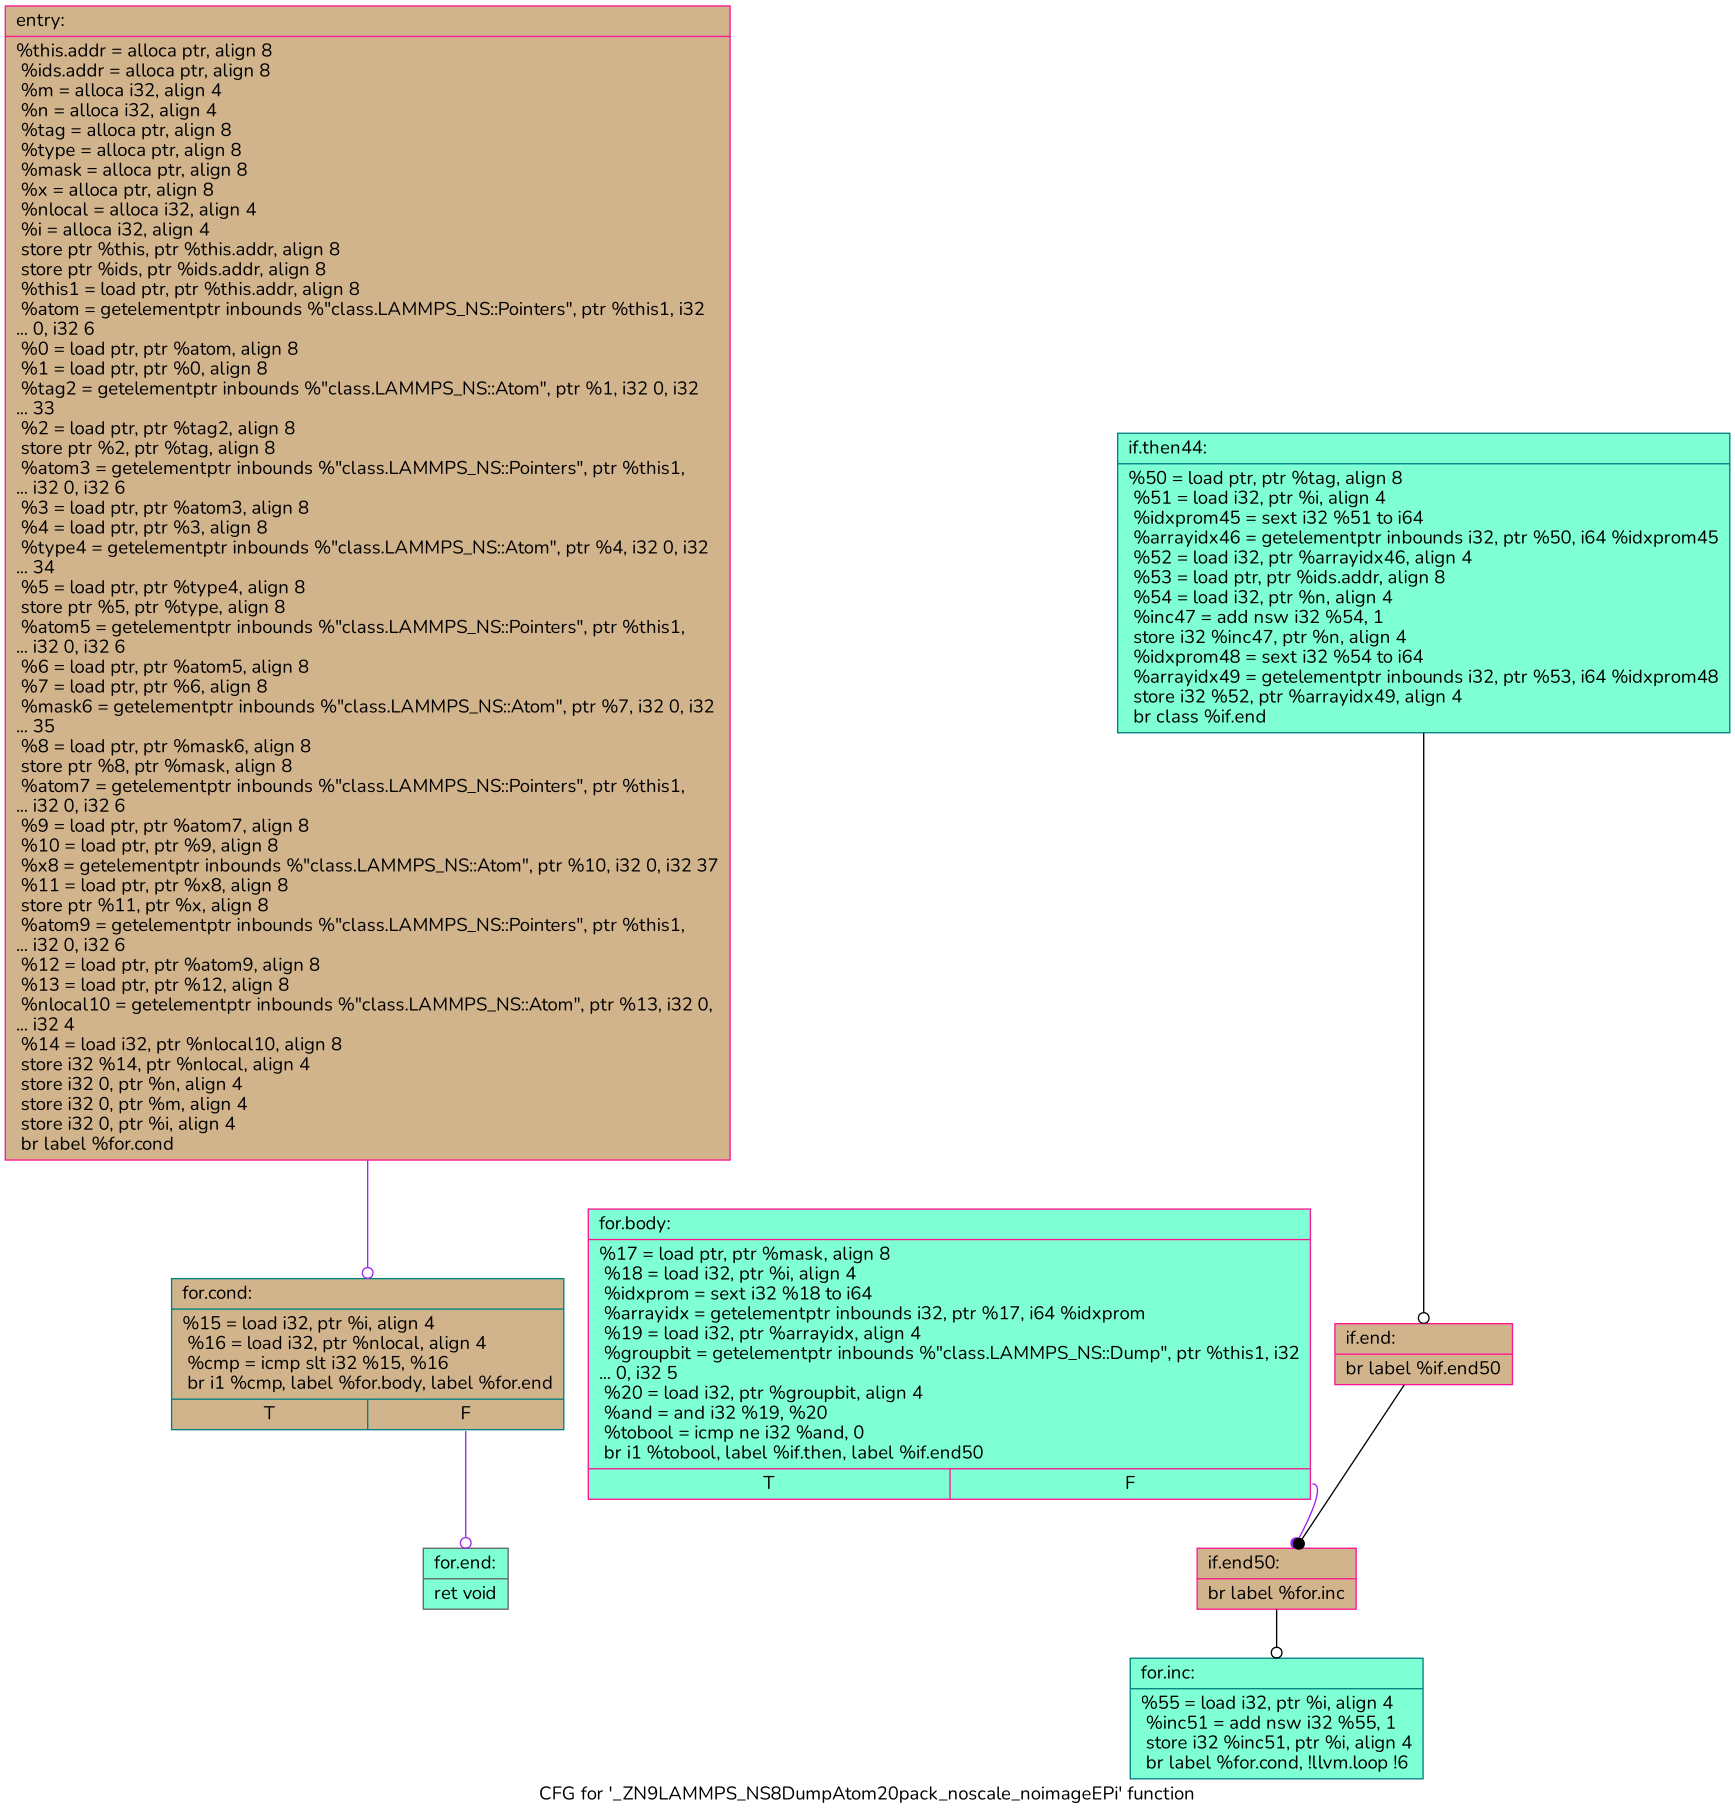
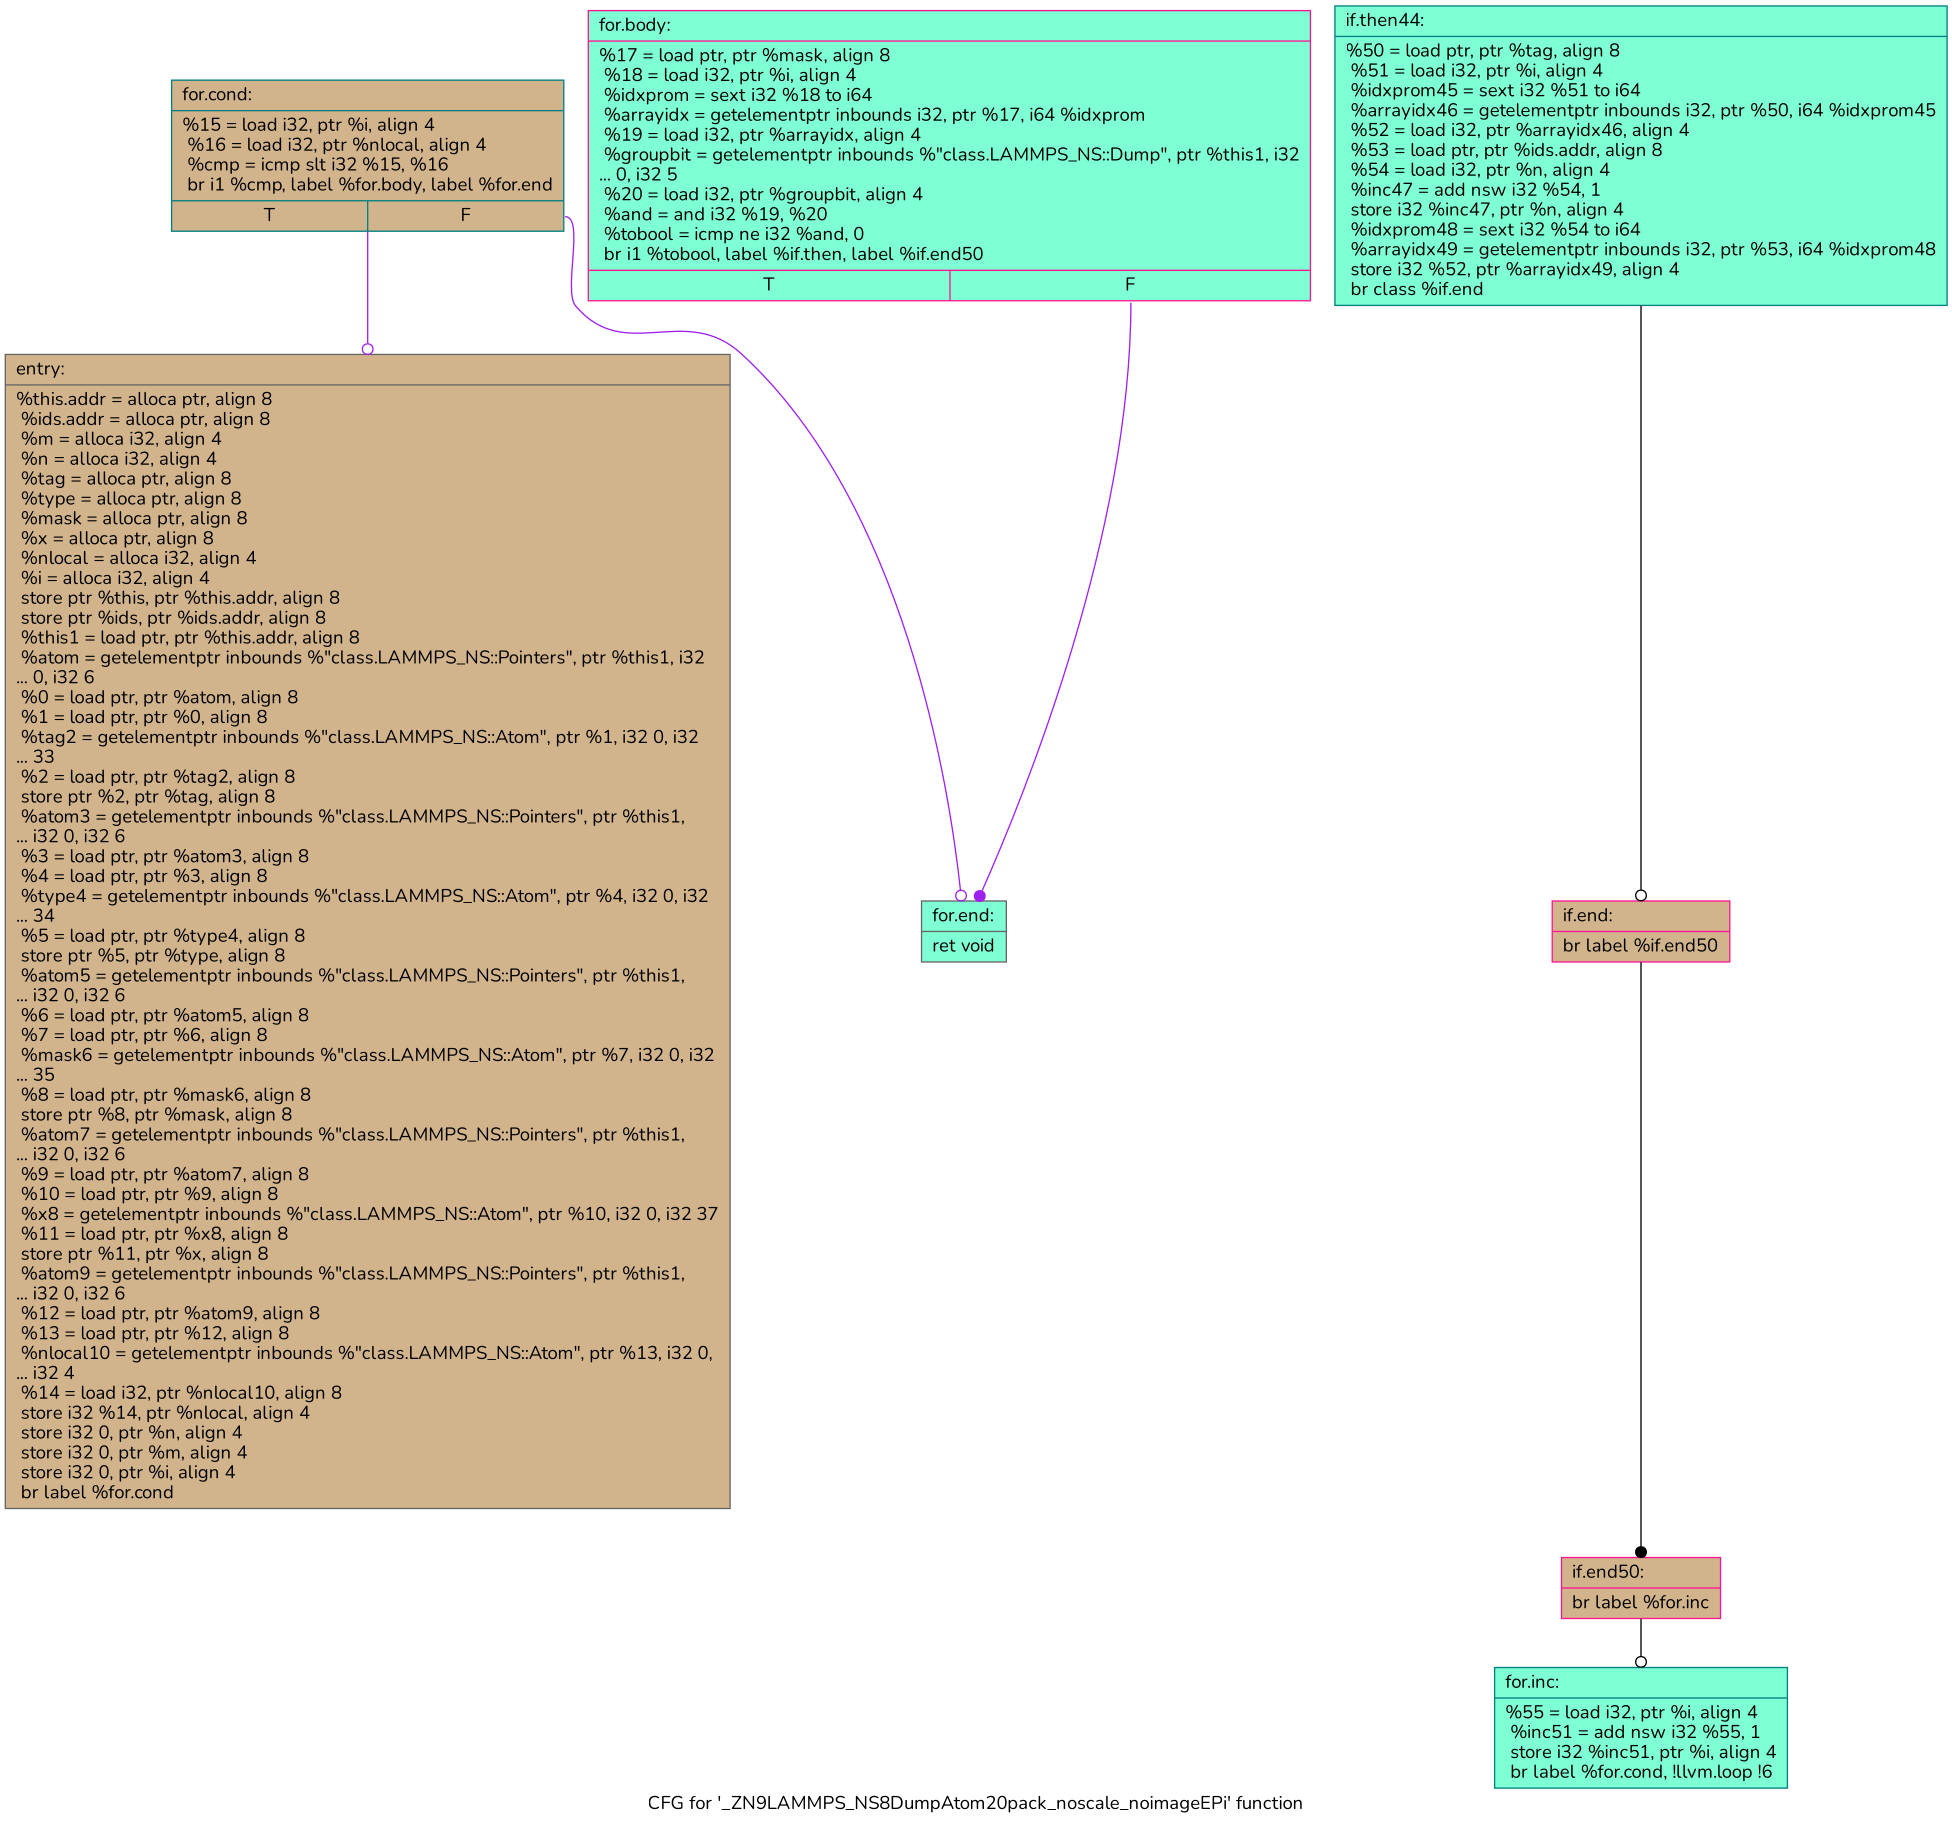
  digraph {
    fontname=Nunito
    label="CFG for '_ZN9LAMMPS_NS8DumpAtom20pack_noscale_noimageEPi' function"
    node [color=teal fillcolor=tan fontname=Nunito shape=record style=filled]
    edge [arrowhead=odot color=purple fontname=Nunito]
-   n1 [color=deeppink label="{entry:\l|  %this.addr = alloca ptr, align 8\l  %ids.addr = alloca ptr, align 8\l  %m = alloca i32, align 4\l  %n = alloca i32, align 4\l  %tag = alloca ptr, align 8\l  %type = alloca ptr, align 8\l  %mask = alloca ptr, align 8\l  %x = alloca ptr, align 8\l  %nlocal = alloca i32, align 4\l  %i = alloca i32, align 4\l  store ptr %this, ptr %this.addr, align 8\l  store ptr %ids, ptr %ids.addr, align 8\l  %this1 = load ptr, ptr %this.addr, align 8\l  %atom = getelementptr inbounds %\"class.LAMMPS_NS::Pointers\", ptr %this1, i32\l... 0, i32 6\l  %0 = load ptr, ptr %atom, align 8\l  %1 = load ptr, ptr %0, align 8\l  %tag2 = getelementptr inbounds %\"class.LAMMPS_NS::Atom\", ptr %1, i32 0, i32\l... 33\l  %2 = load ptr, ptr %tag2, align 8\l  store ptr %2, ptr %tag, align 8\l  %atom3 = getelementptr inbounds %\"class.LAMMPS_NS::Pointers\", ptr %this1,\l... i32 0, i32 6\l  %3 = load ptr, ptr %atom3, align 8\l  %4 = load ptr, ptr %3, align 8\l  %type4 = getelementptr inbounds %\"class.LAMMPS_NS::Atom\", ptr %4, i32 0, i32\l... 34\l  %5 = load ptr, ptr %type4, align 8\l  store ptr %5, ptr %type, align 8\l  %atom5 = getelementptr inbounds %\"class.LAMMPS_NS::Pointers\", ptr %this1,\l... i32 0, i32 6\l  %6 = load ptr, ptr %atom5, align 8\l  %7 = load ptr, ptr %6, align 8\l  %mask6 = getelementptr inbounds %\"class.LAMMPS_NS::Atom\", ptr %7, i32 0, i32\l... 35\l  %8 = load ptr, ptr %mask6, align 8\l  store ptr %8, ptr %mask, align 8\l  %atom7 = getelementptr inbounds %\"class.LAMMPS_NS::Pointers\", ptr %this1,\l... i32 0, i32 6\l  %9 = load ptr, ptr %atom7, align 8\l  %10 = load ptr, ptr %9, align 8\l  %x8 = getelementptr inbounds %\"class.LAMMPS_NS::Atom\", ptr %10, i32 0, i32 37\l  %11 = load ptr, ptr %x8, align 8\l  store ptr %11, ptr %x, align 8\l  %atom9 = getelementptr inbounds %\"class.LAMMPS_NS::Pointers\", ptr %this1,\l... i32 0, i32 6\l  %12 = load ptr, ptr %atom9, align 8\l  %13 = load ptr, ptr %12, align 8\l  %nlocal10 = getelementptr inbounds %\"class.LAMMPS_NS::Atom\", ptr %13, i32 0,\l... i32 4\l  %14 = load i32, ptr %nlocal10, align 8\l  store i32 %14, ptr %nlocal, align 4\l  store i32 0, ptr %n, align 4\l  store i32 0, ptr %m, align 4\l  store i32 0, ptr %i, align 4\l  br label %for.cond\l}"]
+   n1 [color=gray40 label="{entry:\l|  %this.addr = alloca ptr, align 8\l  %ids.addr = alloca ptr, align 8\l  %m = alloca i32, align 4\l  %n = alloca i32, align 4\l  %tag = alloca ptr, align 8\l  %type = alloca ptr, align 8\l  %mask = alloca ptr, align 8\l  %x = alloca ptr, align 8\l  %nlocal = alloca i32, align 4\l  %i = alloca i32, align 4\l  store ptr %this, ptr %this.addr, align 8\l  store ptr %ids, ptr %ids.addr, align 8\l  %this1 = load ptr, ptr %this.addr, align 8\l  %atom = getelementptr inbounds %\"class.LAMMPS_NS::Pointers\", ptr %this1, i32\l... 0, i32 6\l  %0 = load ptr, ptr %atom, align 8\l  %1 = load ptr, ptr %0, align 8\l  %tag2 = getelementptr inbounds %\"class.LAMMPS_NS::Atom\", ptr %1, i32 0, i32\l... 33\l  %2 = load ptr, ptr %tag2, align 8\l  store ptr %2, ptr %tag, align 8\l  %atom3 = getelementptr inbounds %\"class.LAMMPS_NS::Pointers\", ptr %this1,\l... i32 0, i32 6\l  %3 = load ptr, ptr %atom3, align 8\l  %4 = load ptr, ptr %3, align 8\l  %type4 = getelementptr inbounds %\"class.LAMMPS_NS::Atom\", ptr %4, i32 0, i32\l... 34\l  %5 = load ptr, ptr %type4, align 8\l  store ptr %5, ptr %type, align 8\l  %atom5 = getelementptr inbounds %\"class.LAMMPS_NS::Pointers\", ptr %this1,\l... i32 0, i32 6\l  %6 = load ptr, ptr %atom5, align 8\l  %7 = load ptr, ptr %6, align 8\l  %mask6 = getelementptr inbounds %\"class.LAMMPS_NS::Atom\", ptr %7, i32 0, i32\l... 35\l  %8 = load ptr, ptr %mask6, align 8\l  store ptr %8, ptr %mask, align 8\l  %atom7 = getelementptr inbounds %\"class.LAMMPS_NS::Pointers\", ptr %this1,\l... i32 0, i32 6\l  %9 = load ptr, ptr %atom7, align 8\l  %10 = load ptr, ptr %9, align 8\l  %x8 = getelementptr inbounds %\"class.LAMMPS_NS::Atom\", ptr %10, i32 0, i32 37\l  %11 = load ptr, ptr %x8, align 8\l  store ptr %11, ptr %x, align 8\l  %atom9 = getelementptr inbounds %\"class.LAMMPS_NS::Pointers\", ptr %this1,\l... i32 0, i32 6\l  %12 = load ptr, ptr %atom9, align 8\l  %13 = load ptr, ptr %12, align 8\l  %nlocal10 = getelementptr inbounds %\"class.LAMMPS_NS::Atom\", ptr %13, i32 0,\l... i32 4\l  %14 = load i32, ptr %nlocal10, align 8\l  store i32 %14, ptr %nlocal, align 4\l  store i32 0, ptr %n, align 4\l  store i32 0, ptr %m, align 4\l  store i32 0, ptr %i, align 4\l  br label %for.cond\l}"]
    n2 [label="{for.cond:\l|  %15 = load i32, ptr %i, align 4\l  %16 = load i32, ptr %nlocal, align 4\l  %cmp = icmp slt i32 %15, %16\l  br i1 %cmp, label %for.body, label %for.end\l|{<s0>T|<s1>F}}"]
    n3 [color=gray40 fillcolor=aquamarine label="{for.end:\l|  ret void\l}"]
    n4 [color=deeppink fillcolor=aquamarine label="{for.body:\l|  %17 = load ptr, ptr %mask, align 8\l  %18 = load i32, ptr %i, align 4\l  %idxprom = sext i32 %18 to i64\l  %arrayidx = getelementptr inbounds i32, ptr %17, i64 %idxprom\l  %19 = load i32, ptr %arrayidx, align 4\l  %groupbit = getelementptr inbounds %\"class.LAMMPS_NS::Dump\", ptr %this1, i32\l... 0, i32 5\l  %20 = load i32, ptr %groupbit, align 4\l  %and = and i32 %19, %20\l  %tobool = icmp ne i32 %and, 0\l  br i1 %tobool, label %if.then, label %if.end50\l|{<s0>T|<s1>F}}"]
    n5 [color=deeppink label="{if.end50:\l|  br label %for.inc\l}"]
    n6 [fillcolor=aquamarine label="{for.inc:\l|  %55 = load i32, ptr %i, align 4\l  %inc51 = add nsw i32 %55, 1\l  store i32 %inc51, ptr %i, align 4\l  br label %for.cond, !llvm.loop !6\l}"]
    n7 [fillcolor=aquamarine label="{if.then44:\l|  %50 = load ptr, ptr %tag, align 8\l  %51 = load i32, ptr %i, align 4\l  %idxprom45 = sext i32 %51 to i64\l  %arrayidx46 = getelementptr inbounds i32, ptr %50, i64 %idxprom45\l  %52 = load i32, ptr %arrayidx46, align 4\l  %53 = load ptr, ptr %ids.addr, align 8\l  %54 = load i32, ptr %n, align 4\l  %inc47 = add nsw i32 %54, 1\l  store i32 %inc47, ptr %n, align 4\l  %idxprom48 = sext i32 %54 to i64\l  %arrayidx49 = getelementptr inbounds i32, ptr %53, i64 %idxprom48\l  store i32 %52, ptr %arrayidx49, align 4\l  br class %if.end\l}"]
    n8 [color=deeppink label="{if.end:\l|  br label %if.end50\l}"]
-   n1 -> n2
+   n2 -> n1
    n2 -> n3 [tailport=s1]
-   n4 -> n5 [arrowhead=dot tailport=s1]
+   n4 -> n3 [arrowhead=dot tailport=s1]
    n5 -> n6 [color=black]
    n7 -> n8 [color=black]
    n8 -> n5 [arrowhead=dot color=black]
  }
